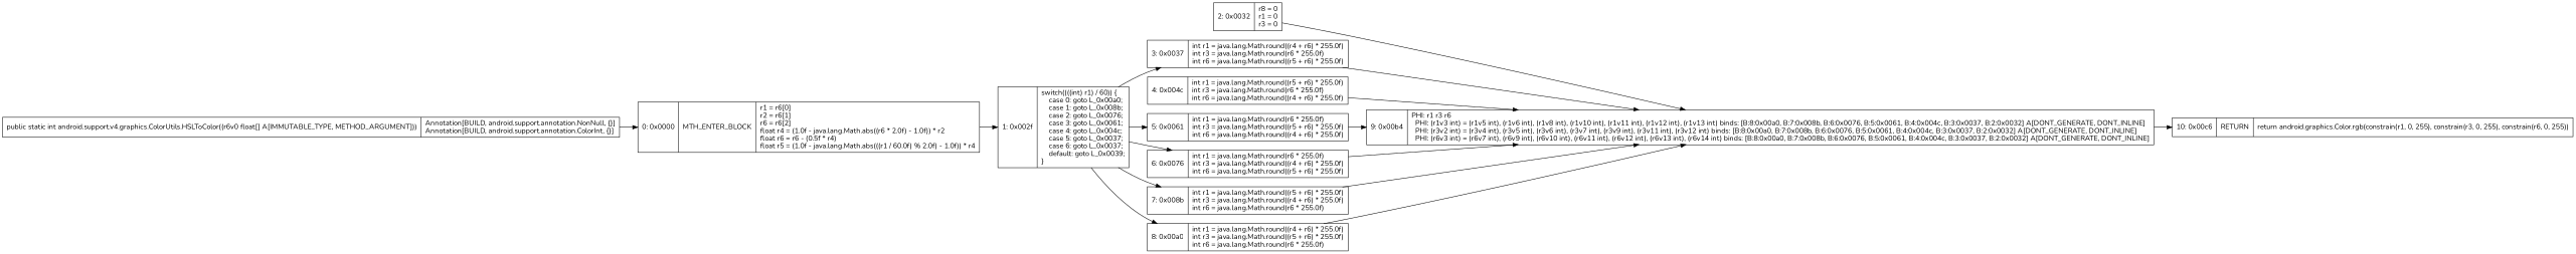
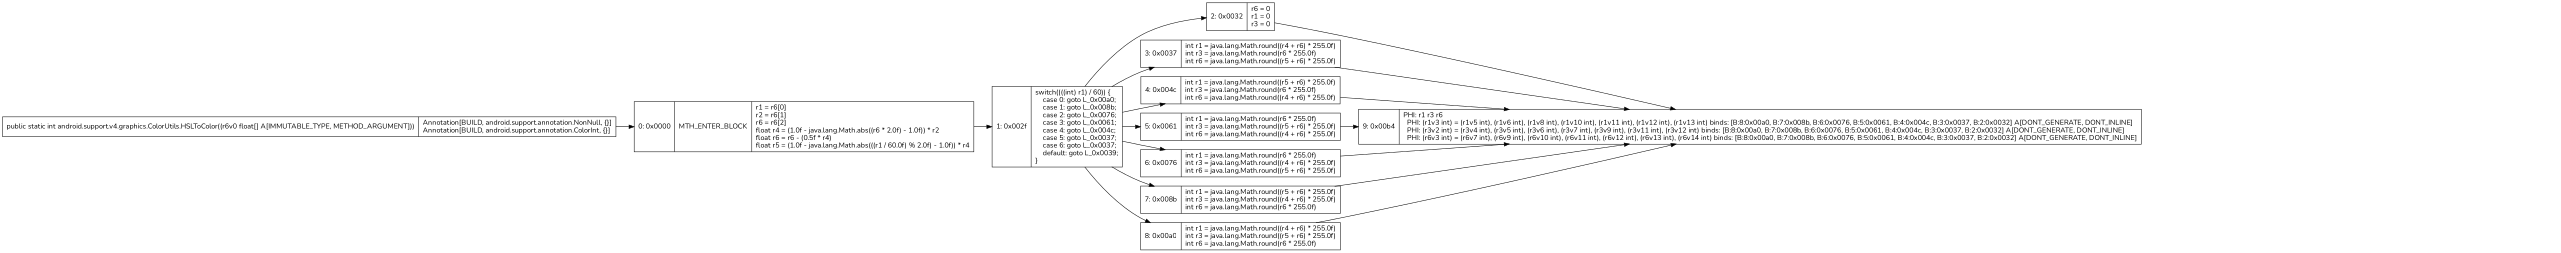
  digraph {
    fontname=Nunito
    rankdir=LR
    node [fontname=Nunito shape=record]
    edge [fontname=Nunito]
    n1 [label="{0\:\ 0x0000|MTH_ENTER_BLOCK\l|r1 = r6[0]\lr2 = r6[1]\lr6 = r6[2]\lfloat r4 = (1.0f \- java.lang.Math.abs((r6 * 2.0f) \- 1.0f)) * r2\lfloat r6 = r6 \- (0.5f * r4)\lfloat r5 = (1.0f \- java.lang.Math.abs(((r1 \/ 60.0f) % 2.0f) \- 1.0f)) * r4\l}"]
    n2 [label="{1\:\ 0x002f|switch((((int) r1) \/ 60)) \{\l    case 0: goto L_0x00a0;\l    case 1: goto L_0x008b;\l    case 2: goto L_0x0076;\l    case 3: goto L_0x0061;\l    case 4: goto L_0x004c;\l    case 5: goto L_0x0037;\l    case 6: goto L_0x0037;\l    default: goto L_0x0039;\l\}\l}"]
-   n3 [label="{2\:\ 0x0032|r8 = 0\lr1 = 0\lr3 = 0\l}"]
+   n3 [label="{2\:\ 0x0032|r6 = 0\lr1 = 0\lr3 = 0\l}"]
    n4 [label="{3\:\ 0x0037|int r1 = java.lang.Math.round((r4 + r6) * 255.0f)\lint r3 = java.lang.Math.round(r6 * 255.0f)\lint r6 = java.lang.Math.round((r5 + r6) * 255.0f)\l}"]
    n5 [label="{4\:\ 0x004c|int r1 = java.lang.Math.round((r5 + r6) * 255.0f)\lint r3 = java.lang.Math.round(r6 * 255.0f)\lint r6 = java.lang.Math.round((r4 + r6) * 255.0f)\l}"]
    n6 [label="{5\:\ 0x0061|int r1 = java.lang.Math.round(r6 * 255.0f)\lint r3 = java.lang.Math.round((r5 + r6) * 255.0f)\lint r6 = java.lang.Math.round((r4 + r6) * 255.0f)\l}"]
    n7 [label="{6\:\ 0x0076|int r1 = java.lang.Math.round(r6 * 255.0f)\lint r3 = java.lang.Math.round((r4 + r6) * 255.0f)\lint r6 = java.lang.Math.round((r5 + r6) * 255.0f)\l}"]
    n8 [label="{7\:\ 0x008b|int r1 = java.lang.Math.round((r5 + r6) * 255.0f)\lint r3 = java.lang.Math.round((r4 + r6) * 255.0f)\lint r6 = java.lang.Math.round(r6 * 255.0f)\l}"]
    n9 [label="{8\:\ 0x00a0|int r1 = java.lang.Math.round((r4 + r6) * 255.0f)\lint r3 = java.lang.Math.round((r5 + r6) * 255.0f)\lint r6 = java.lang.Math.round(r6 * 255.0f)\l}"]
    n10 [label="{9\:\ 0x00b4|PHI: r1 r3 r6 \l  PHI: (r1v3 int) = (r1v5 int), (r1v6 int), (r1v8 int), (r1v10 int), (r1v11 int), (r1v12 int), (r1v13 int) binds: [B:8:0x00a0, B:7:0x008b, B:6:0x0076, B:5:0x0061, B:4:0x004c, B:3:0x0037, B:2:0x0032] A[DONT_GENERATE, DONT_INLINE]\l  PHI: (r3v2 int) = (r3v4 int), (r3v5 int), (r3v6 int), (r3v7 int), (r3v9 int), (r3v11 int), (r3v12 int) binds: [B:8:0x00a0, B:7:0x008b, B:6:0x0076, B:5:0x0061, B:4:0x004c, B:3:0x0037, B:2:0x0032] A[DONT_GENERATE, DONT_INLINE]\l  PHI: (r6v3 int) = (r6v7 int), (r6v9 int), (r6v10 int), (r6v11 int), (r6v12 int), (r6v13 int), (r6v14 int) binds: [B:8:0x00a0, B:7:0x008b, B:6:0x0076, B:5:0x0061, B:4:0x004c, B:3:0x0037, B:2:0x0032] A[DONT_GENERATE, DONT_INLINE]\l}"]
-   n11 [label="{10\:\ 0x00c6|RETURN\l|return android.graphics.Color.rgb(constrain(r1, 0, 255), constrain(r3, 0, 255), constrain(r6, 0, 255))\l}"]
    n12 [label="{public static int android.support.v4.graphics.ColorUtils.HSLToColor((r6v0 float[] A[IMMUTABLE_TYPE, METHOD_ARGUMENT]))  | Annotation[BUILD, android.support.annotation.NonNull, \{\}]\lAnnotation[BUILD, android.support.annotation.ColorInt, \{\}]\l}"]
    n1 -> n2
+   n2 -> n3
    n2 -> n4
+   n2 -> n5
    n2 -> n6
    n2 -> n7
    n2 -> n8
    n2 -> n9
    n3 -> n10
    n4 -> n10
    n5 -> n10
    n6 -> n10
    n7 -> n10
    n8 -> n10
    n9 -> n10
-   n10 -> n11
    n12 -> n1
  }
